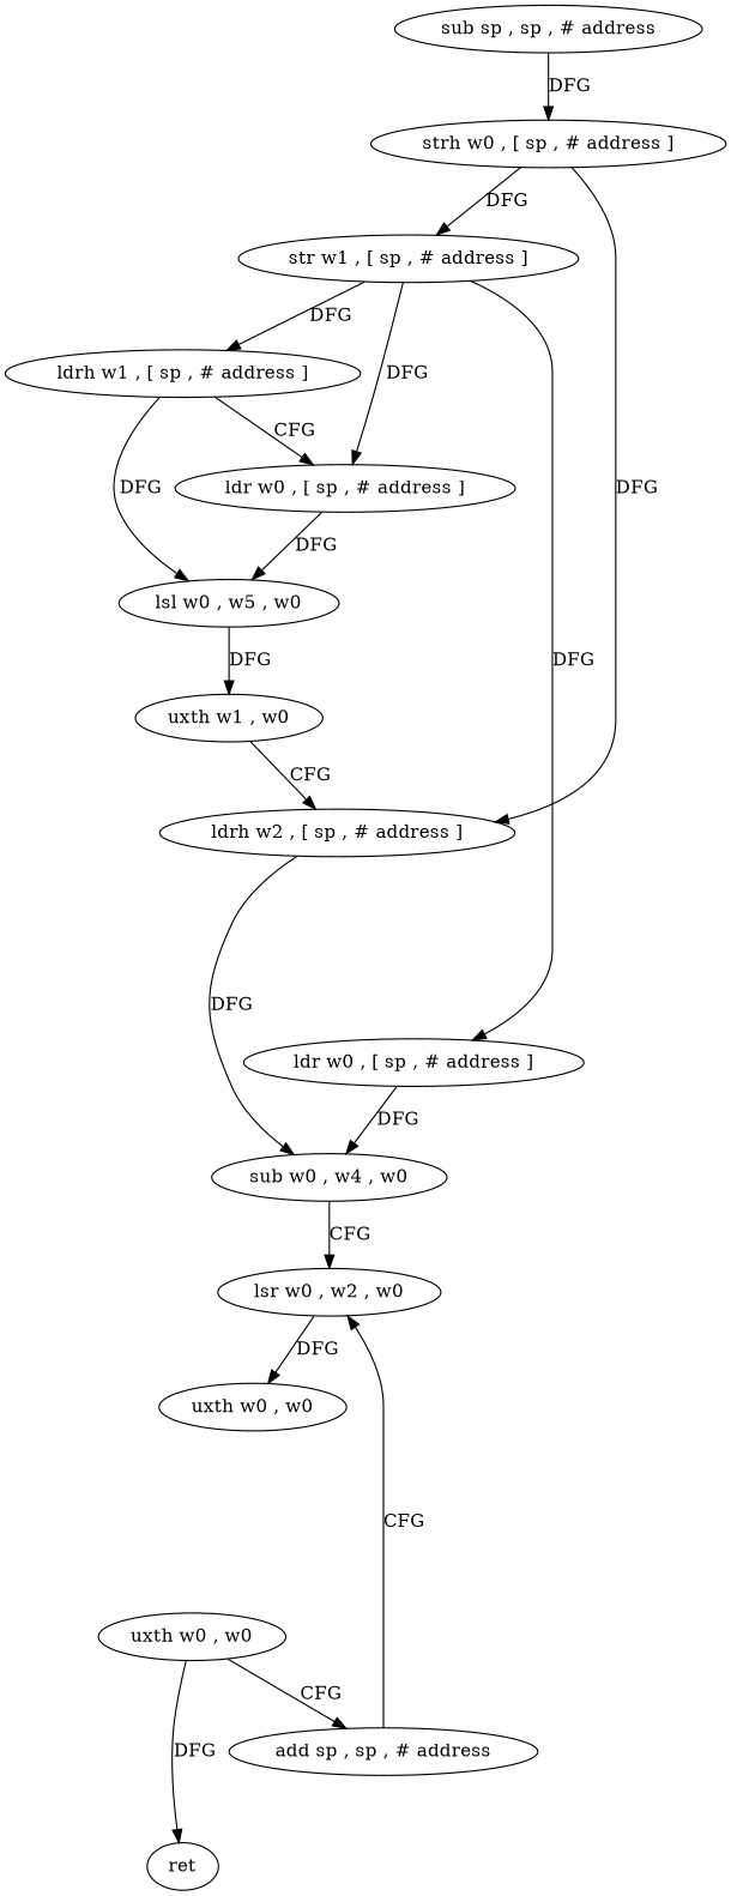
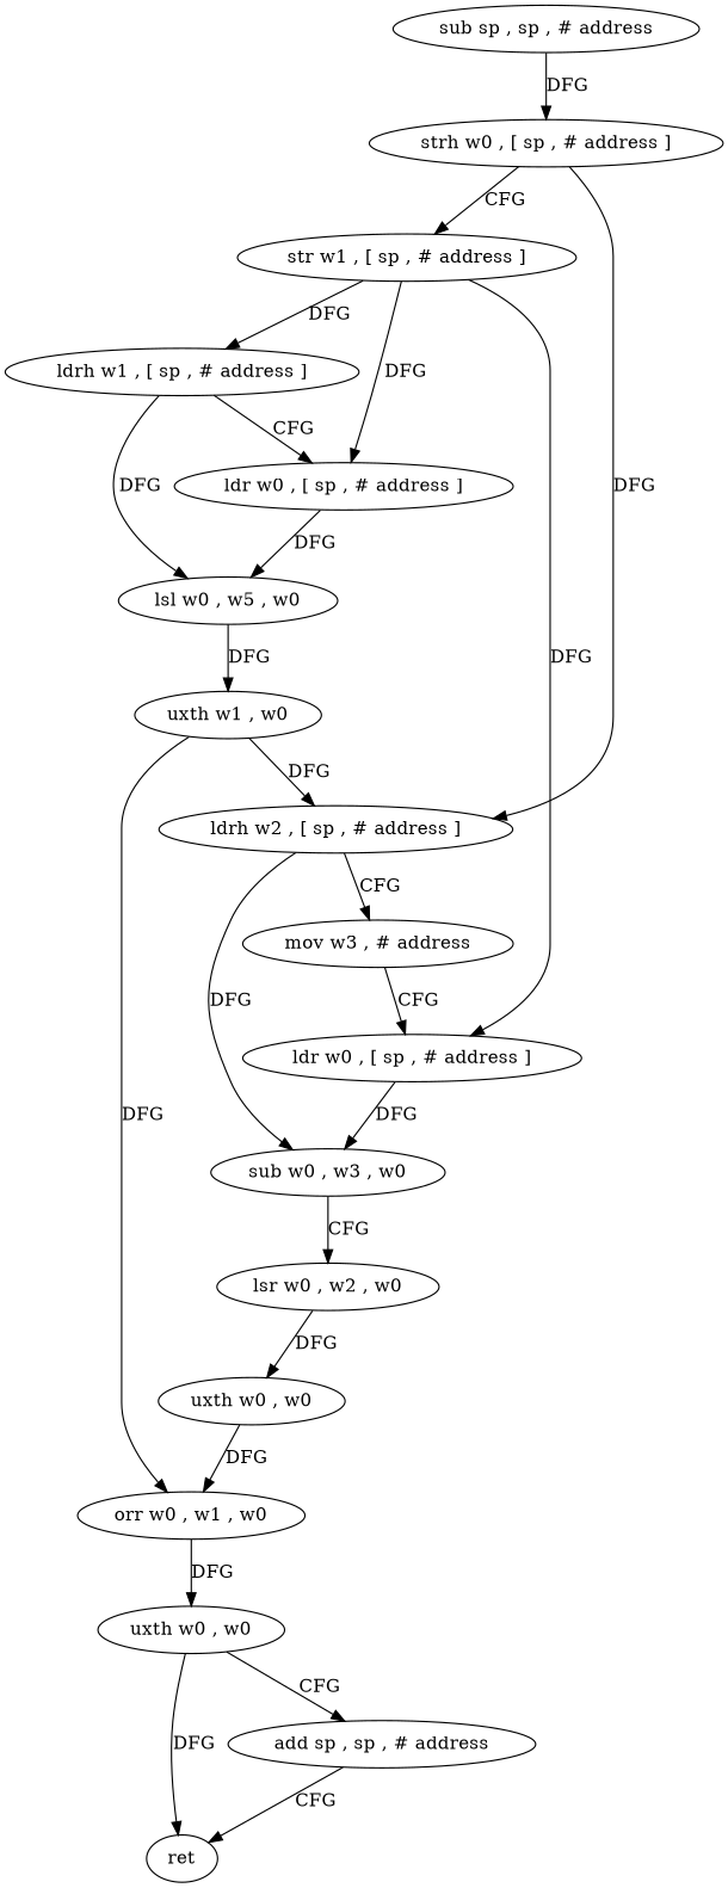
  digraph {
    n1 [label="sub sp , sp , # address"]
    n2 [label="strh w0 , [ sp , # address ]"]
    n3 [label="str w1 , [ sp , # address ]"]
    n4 [label="ldrh w2 , [ sp , # address ]"]
    n5 [label="ldrh w1 , [ sp , # address ]"]
    n6 [label="ldr w0 , [ sp , # address ]"]
    n7 [label="ldr w0 , [ sp , # address ]"]
    n8 [label="lsl w0 , w5 , w0"]
-   n10 [label="sub w0 , w4 , w0"]
+   n9 [label="mov w3 , # address"]
+   n10 [label="sub w0 , w3 , w0"]
    n11 [label="uxth w1 , w0"]
+   n12 [label="orr w0 , w1 , w0"]
    n13 [label="uxth w0 , w0"]
    n14 [label="lsr w0 , w2 , w0"]
    n15 [label="uxth w0 , w0"]
    n16 [label="add sp , sp , # address"]
    n17 [label=ret]
    n1 -> n2 [label=DFG]
-   n2 -> n3 [label=DFG]
+   n2 -> n3 [label=CFG]
    n2 -> n4 [label=DFG]
    n3 -> n5 [label=DFG]
    n3 -> n6 [label=DFG]
    n3 -> n7 [label=DFG]
+   n4 -> n9 [label=CFG]
    n4 -> n10 [label=DFG]
    n5 -> n6 [label=CFG]
    n5 -> n8 [label=DFG]
    n6 -> n8 [label=DFG]
    n7 -> n10 [label=DFG]
    n8 -> n11 [label=DFG]
+   n9 -> n7 [label=CFG]
    n10 -> n14 [label=CFG]
-   n11 -> n4 [label=CFG]
+   n11 -> n4 [label=DFG]
+   n11 -> n12 [label=DFG]
+   n12 -> n13 [label=DFG]
    n13 -> n16 [label=CFG]
    n13 -> n17 [label=DFG]
    n14 -> n15 [label=DFG]
-   n16 -> n14 [label=CFG]
+   n15 -> n12 [label=DFG]
+   n16 -> n17 [label=CFG]
  }
